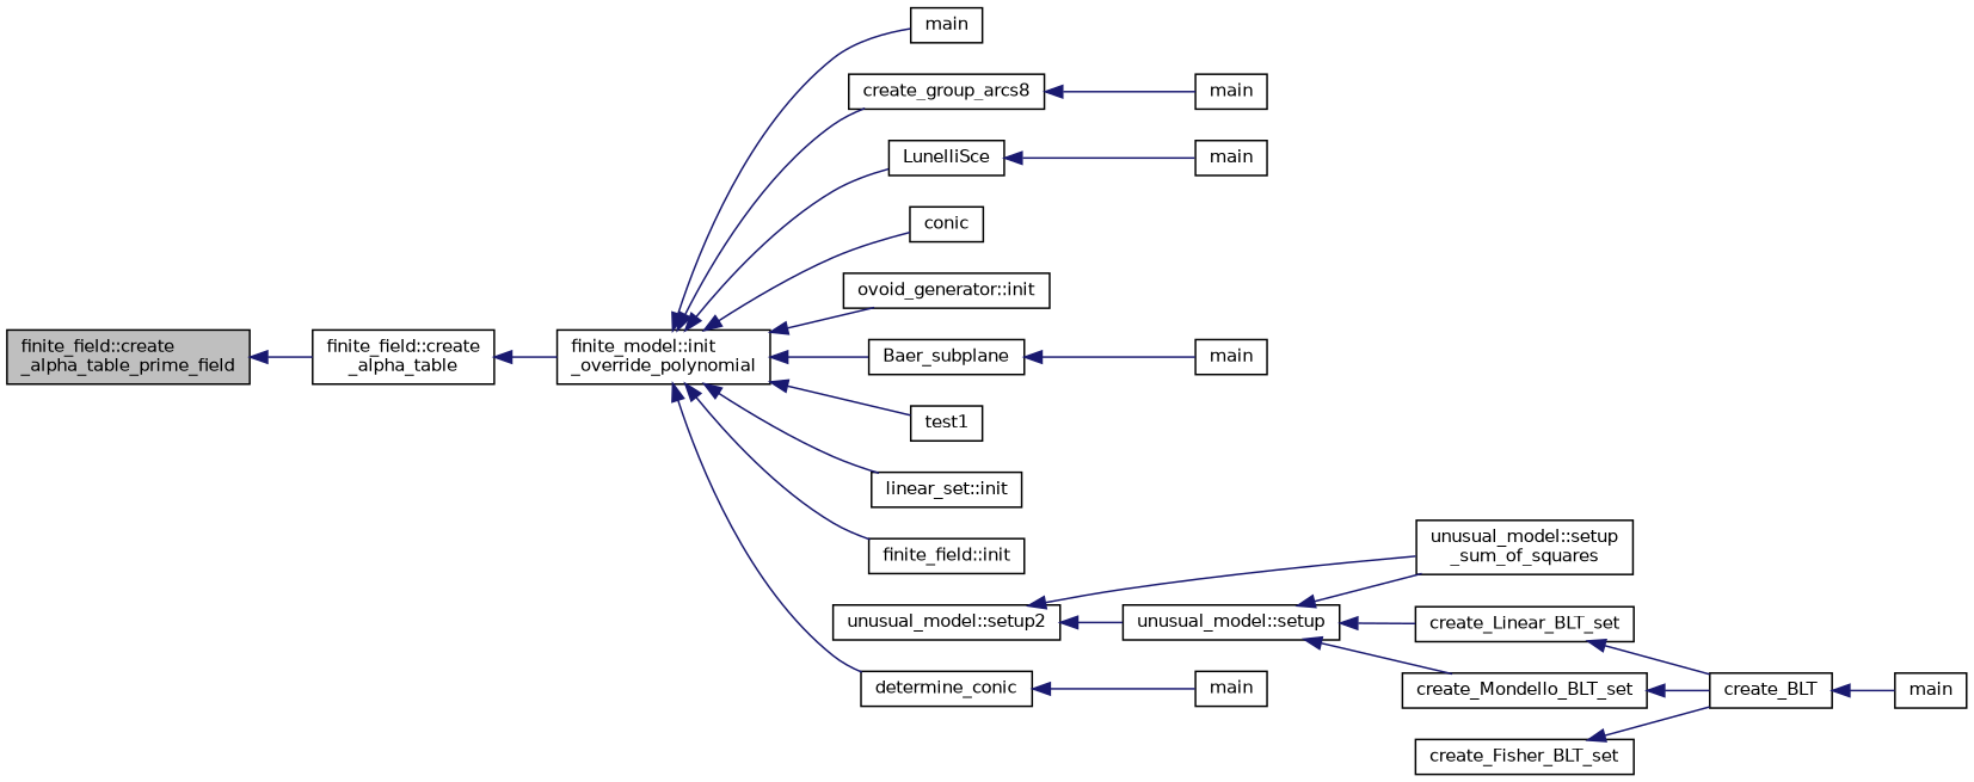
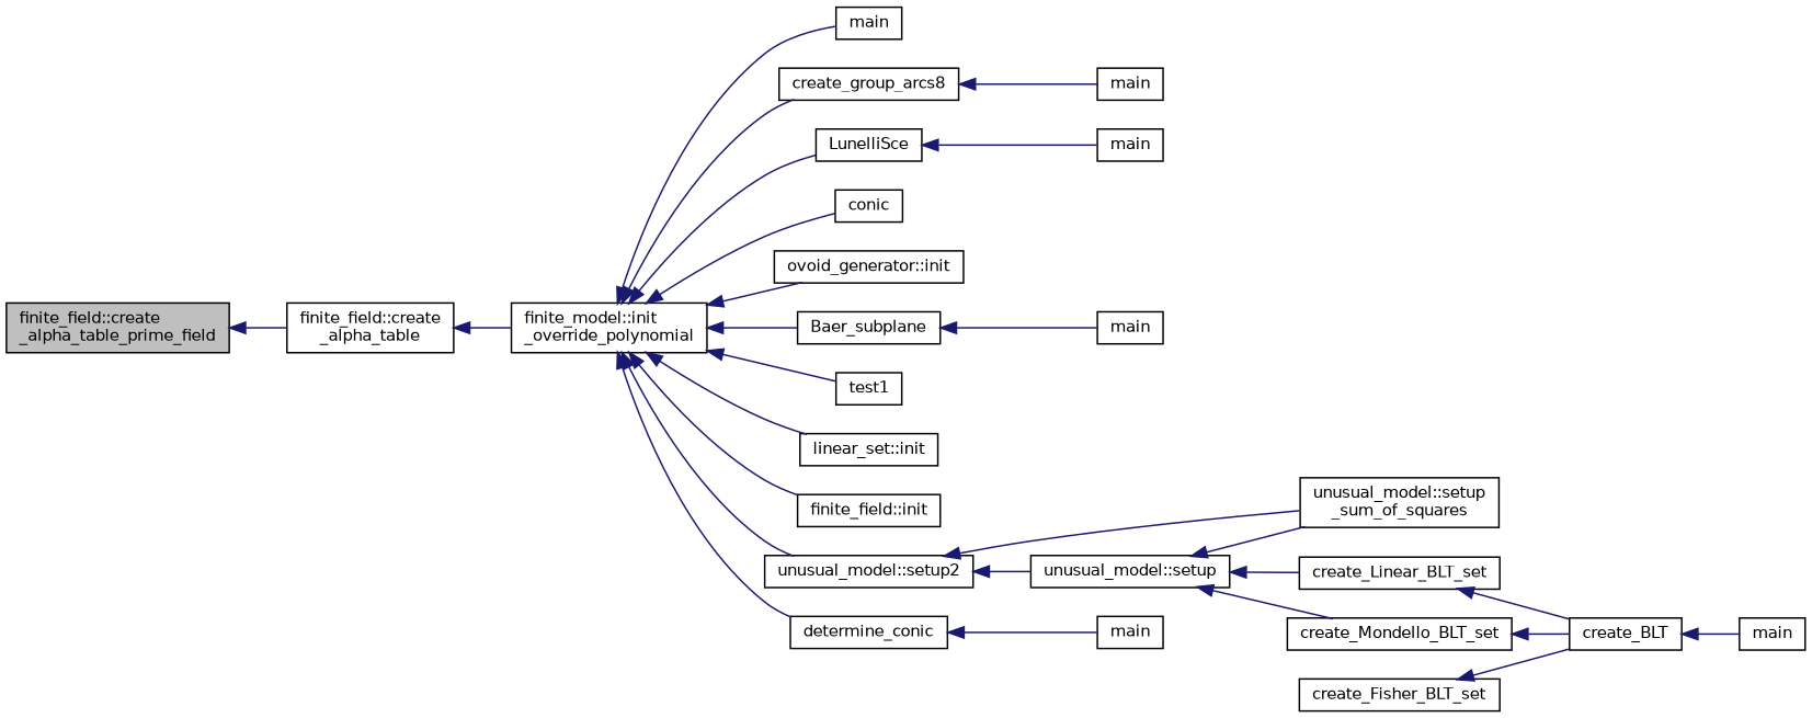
  digraph {
    rankdir=LR
    node [color=black fillcolor=white fontname=Helvetica fontsize=10 shape=record style=filled]
    edge [color=midnightblue dir=back fontname=Helvetica fontsize=10 labelfontname=Helvetica labelfontsize=10 style=solid]
    n1 [fillcolor=grey75 fontcolor=black height=0.2 label="finite_field::create\l_alpha_table_prime_field" width=0.4]
    n2 [height=0.2 label="finite_field::create\l_alpha_table" width=0.4]
    n3 [height=0.2 label="finite_model::init\l_override_polynomial" width=0.4]
    n4 [height=0.2 label=main width=0.4]
    n5 [height=0.2 label=create_group_arcs8 width=0.4]
    n6 [height=0.2 label=LunelliSce width=0.4]
    n7 [height=0.2 label=conic width=0.4]
    n8 [height=0.2 label="ovoid_generator::init" width=0.4]
    n9 [height=0.2 label=Baer_subplane width=0.4]
    n10 [height=0.2 label=test1 width=0.4]
    n11 [height=0.2 label="linear_set::init" width=0.4]
    n12 [height=0.2 label="finite_field::init" width=0.4]
    n13 [height=0.2 label="unusual_model::setup2" width=0.4]
    n14 [height=0.2 label=determine_conic width=0.4]
    n15 [height=0.2 label=main width=0.4]
    n16 [height=0.2 label=main width=0.4]
    n17 [height=0.2 label=main width=0.4]
    n18 [height=0.2 label="unusual_model::setup\l_sum_of_squares" width=0.4]
    n19 [height=0.2 label="unusual_model::setup" width=0.4]
    n20 [height=0.2 label=main width=0.4]
    n21 [height=0.2 label=create_Linear_BLT_set width=0.4]
    n22 [height=0.2 label=create_Mondello_BLT_set width=0.4]
    n23 [height=0.2 label=create_Fisher_BLT_set width=0.4]
    n24 [height=0.2 label=create_BLT width=0.4]
    n25 [height=0.2 label=main width=0.4]
    n1 -> n2
    n2 -> n3
    n3 -> n4
    n3 -> n5
    n3 -> n6
    n3 -> n7
    n3 -> n8
    n3 -> n9
    n3 -> n10
    n3 -> n11
    n3 -> n12
+   n3 -> n13
    n3 -> n14
    n5 -> n15
    n6 -> n16
    n9 -> n17
    n13 -> n18
    n13 -> n19
    n14 -> n20
    n19 -> n18
    n19 -> n21
    n19 -> n22
    n21 -> n24
    n22 -> n24
    n23 -> n24
    n24 -> n25
  }
